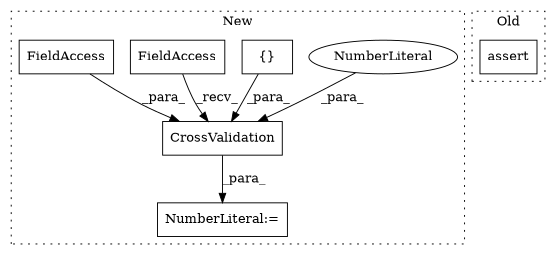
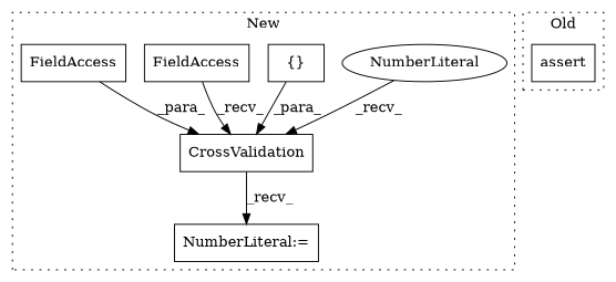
  digraph {
    node [a=32 l=1 shape=box]
    n1 [l="16,1" label=CrossValidation s="1256,1300"]
    n2 [a=34 label=NumberLiteral s=1299 shape=ellipse]
    n3 [a=4 l="1,1" label="{}" s="1291,1297"]
    n4 [a=7 label="NumberLiteral:=" s=1237]
    n5 [a=22 l=17 label=FieldAccess s=1238]
    n6 [a=22 l=9 label=FieldAccess s=1272]
    n7 [l="11,1" label=assert s="1560,1666"]
    subgraph cluster_1 {
      label=New
      style=dotted
      n1
      n2
      n3
      n4
      n5
      n6
    }
    subgraph cluster_2 {
      label=Old
      style=dotted
      n7
    }
-   n1 -> n4 [label=_para_]
-   n2 -> n1 [label=_para_]
+   n1 -> n4 [label=_recv_]
+   n2 -> n1 [label=_recv_]
    n3 -> n1 [label=_para_]
    n5 -> n1 [label=_recv_]
    n6 -> n1 [label=_para_]
  }
